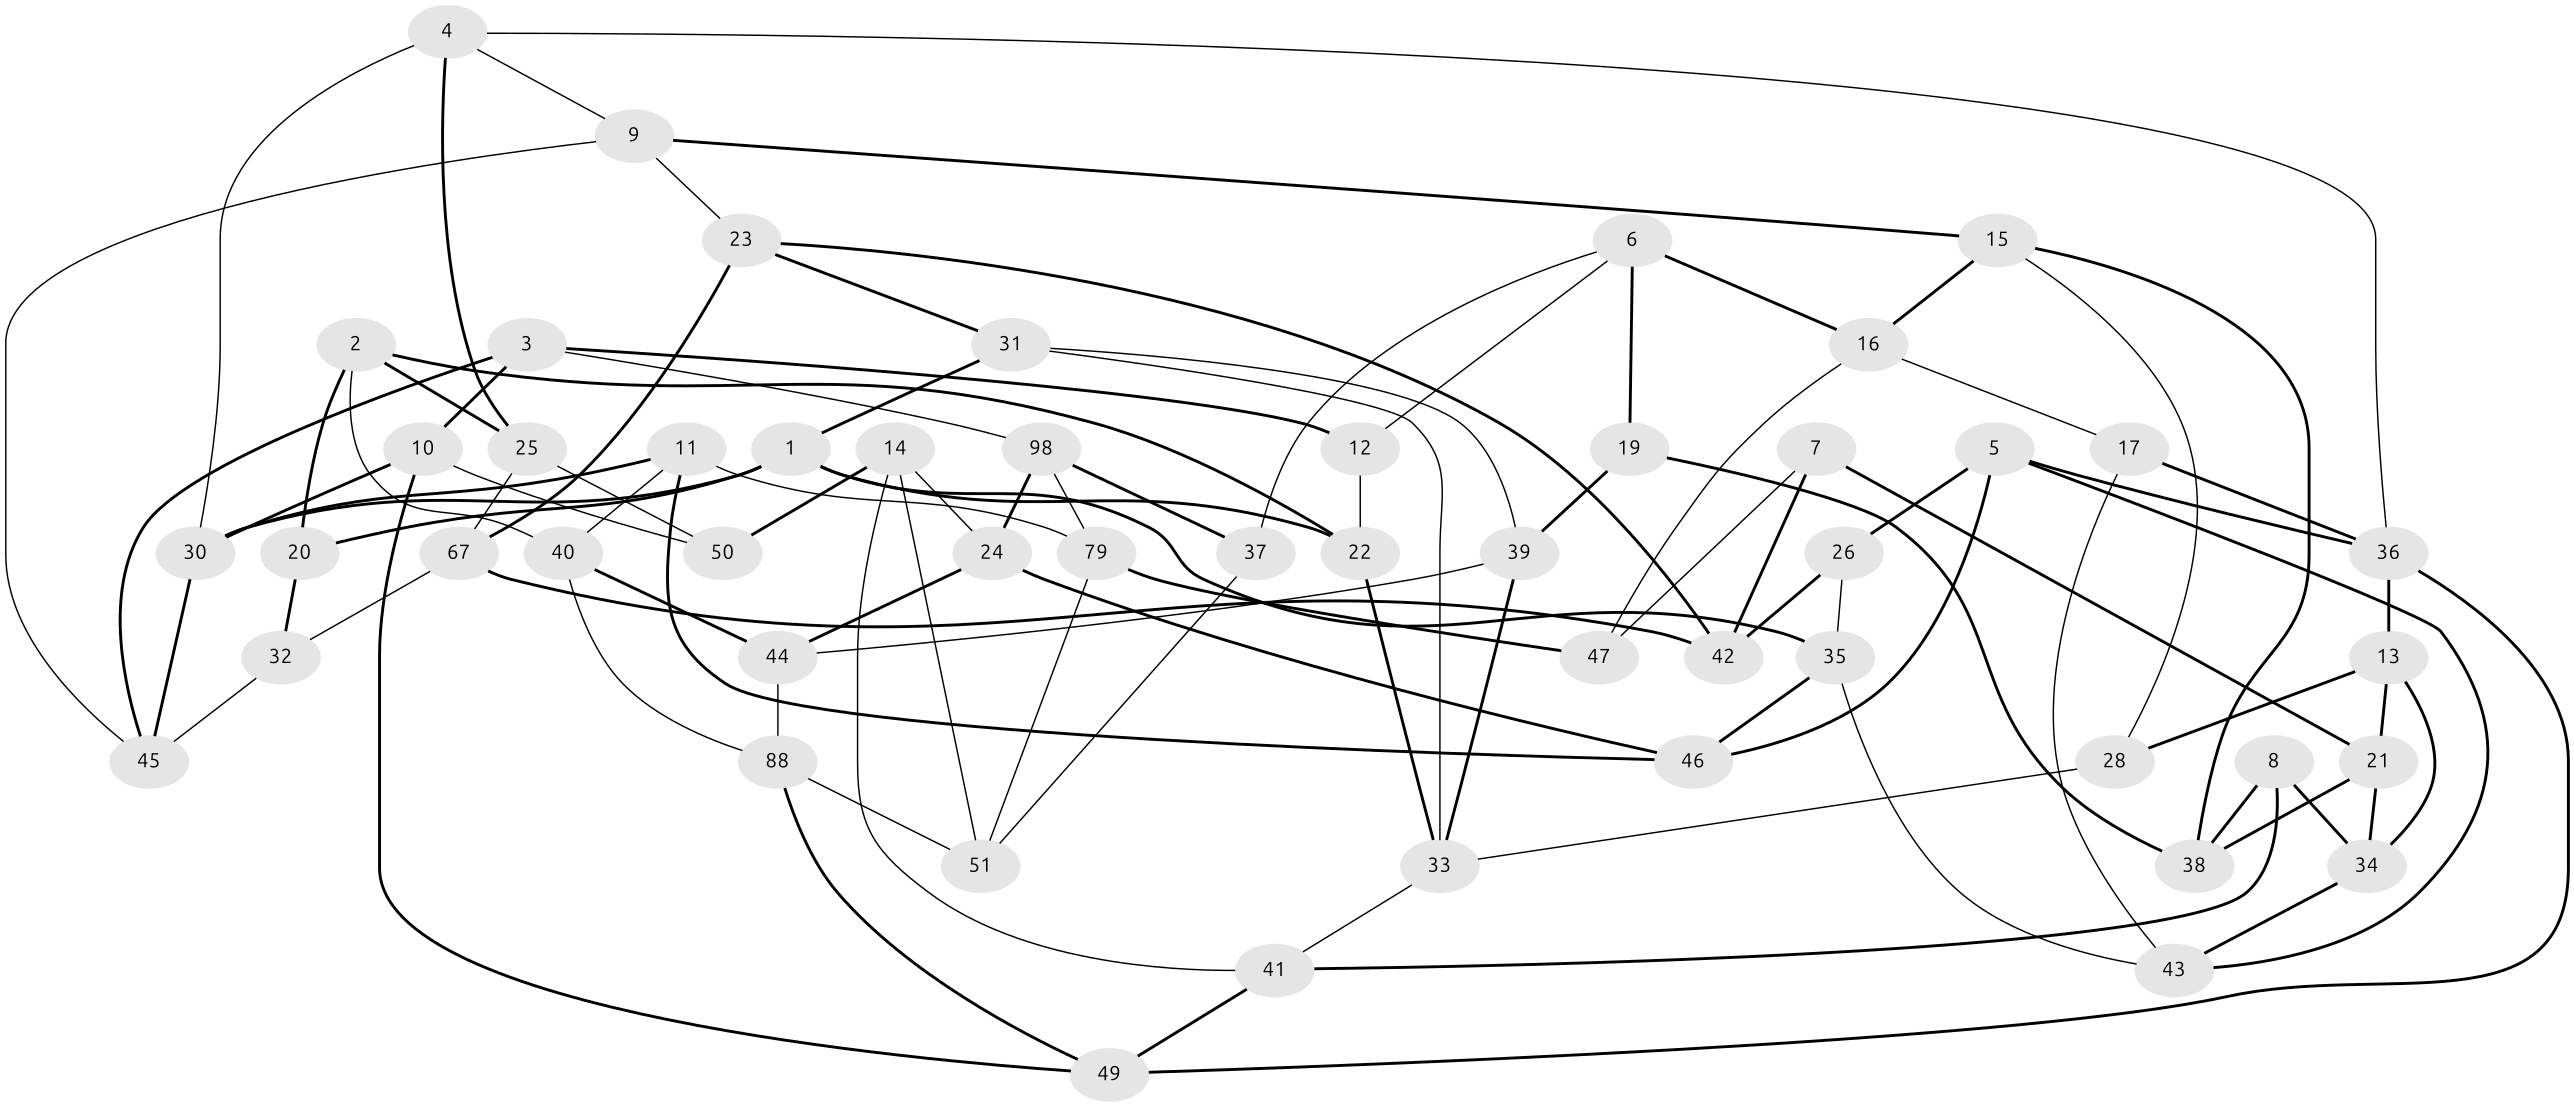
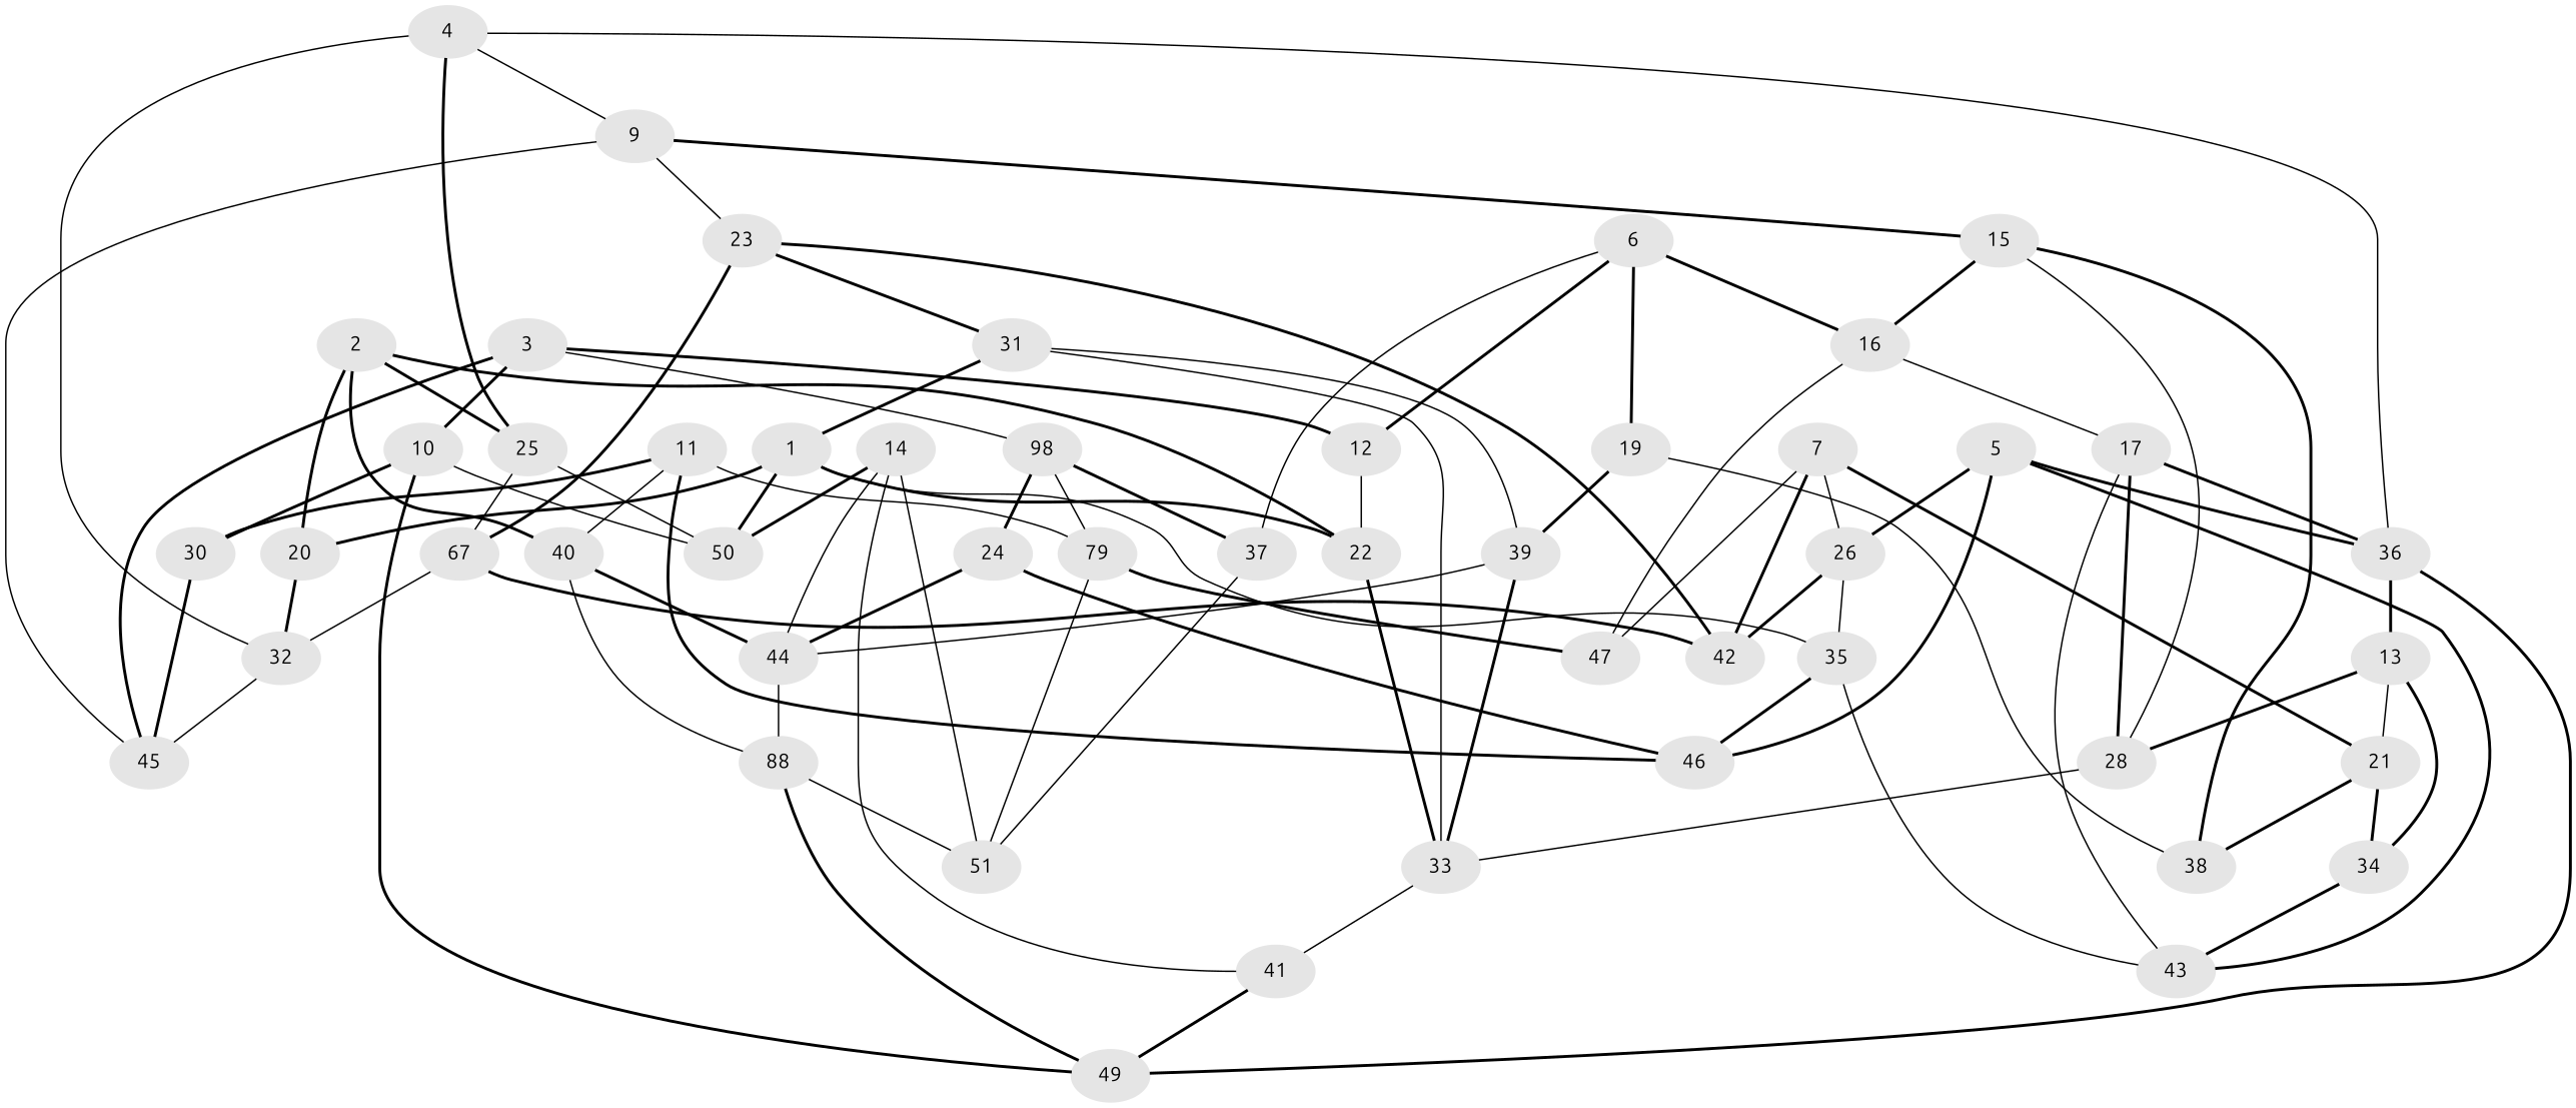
  graph {
    fontname=Ubuntu
    node [color=gray90 fontname=Ubuntu style=filled]
    edge [fontname=Ubuntu style=bold]
    1
    20
    22
    30
    35
    32
    33
    45
    43
    46
    2
    25
    40
    50
    n15 [label=67]
    44
    n17 [label=88]
    3
    10
    12
    n21 [label=98]
    49
    37
    n24 [label=79]
    24
    4
    9
    36
    15
    23
    13
    5
    26
    42
    6
    16
    19
    47
    17
    38
    39
    51
    7
    21
    34
-   8
    41
    28
    31
    11
    14
    1 -- 20
    1 -- 22
-   1 -- 30
-   1 -- 35
+   1 -- 50
+   1 -- 35 [style=solid]
    20 -- 32
    22 -- 33
    30 -- 45
    35 -- 43 [style=solid]
    35 -- 46
    32 -- 45 [style=solid]
    33 -- 41 [style=solid]
    2 -- 20
    2 -- 22
    2 -- 25
-   2 -- 40 [style=solid]
+   2 -- 40
    25 -- 50 [style=solid]
    25 -- n15 [style=solid]
    40 -- 44
    40 -- n17 [style=solid]
    n15 -- 32 [style=solid]
    n15 -- 42
    44 -- n17 [style=solid]
    n17 -- 49
    n17 -- 51 [style=solid]
    3 -- 45
    3 -- 10
    3 -- 12
    3 -- n21 [style=solid]
    10 -- 30
    10 -- 50 [style=solid]
    10 -- 49
    12 -- 22 [style=solid]
    n21 -- 37
    n21 -- n24 [style=solid]
    n21 -- 24
    37 -- 51 [style=solid]
    n24 -- 47
    n24 -- 51 [style=solid]
    24 -- 46
    24 -- 44
-   4 -- 30 [style=solid]
+   4 -- 32 [style=solid]
    4 -- 25
    4 -- 9 [style=solid]
    4 -- 36 [style=solid]
    9 -- 45 [style=solid]
    9 -- 15
    9 -- 23 [style=solid]
    36 -- 49
    36 -- 13
    15 -- 16
    15 -- 38
    15 -- 28 [style=solid]
    23 -- n15
    23 -- 42
    23 -- 31
-   13 -- 21
+   13 -- 21 [style=solid]
    13 -- 34
    13 -- 28
    5 -- 43
    5 -- 46
    5 -- 36
    5 -- 26
    26 -- 35 [style=solid]
    26 -- 42
-   6 -- 12 [style=solid]
+   6 -- 12
    6 -- 37 [style=solid]
    6 -- 16
    6 -- 19
    16 -- 47 [style=solid]
    16 -- 17 [style=solid]
-   19 -- 38
+   19 -- 38 [style=solid]
    19 -- 39
    17 -- 43 [style=solid]
    17 -- 36
+   17 -- 28
    39 -- 33
    39 -- 44 [style=solid]
+   7 -- 26 [style=solid]
    7 -- 42
    7 -- 47 [style=solid]
    7 -- 21
    21 -- 38
    21 -- 34
    34 -- 43
-   8 -- 38
-   8 -- 34
-   8 -- 41
    41 -- 49
    28 -- 33 [style=solid]
    31 -- 1
    31 -- 33 [style=solid]
    31 -- 39 [style=solid]
    11 -- 30
    11 -- 46
    11 -- 40 [style=solid]
    11 -- n24 [style=solid]
    14 -- 50
-   14 -- 24 [style=solid]
+   14 -- 44 [style=solid]
    14 -- 51 [style=solid]
    14 -- 41 [style=solid]
  }
